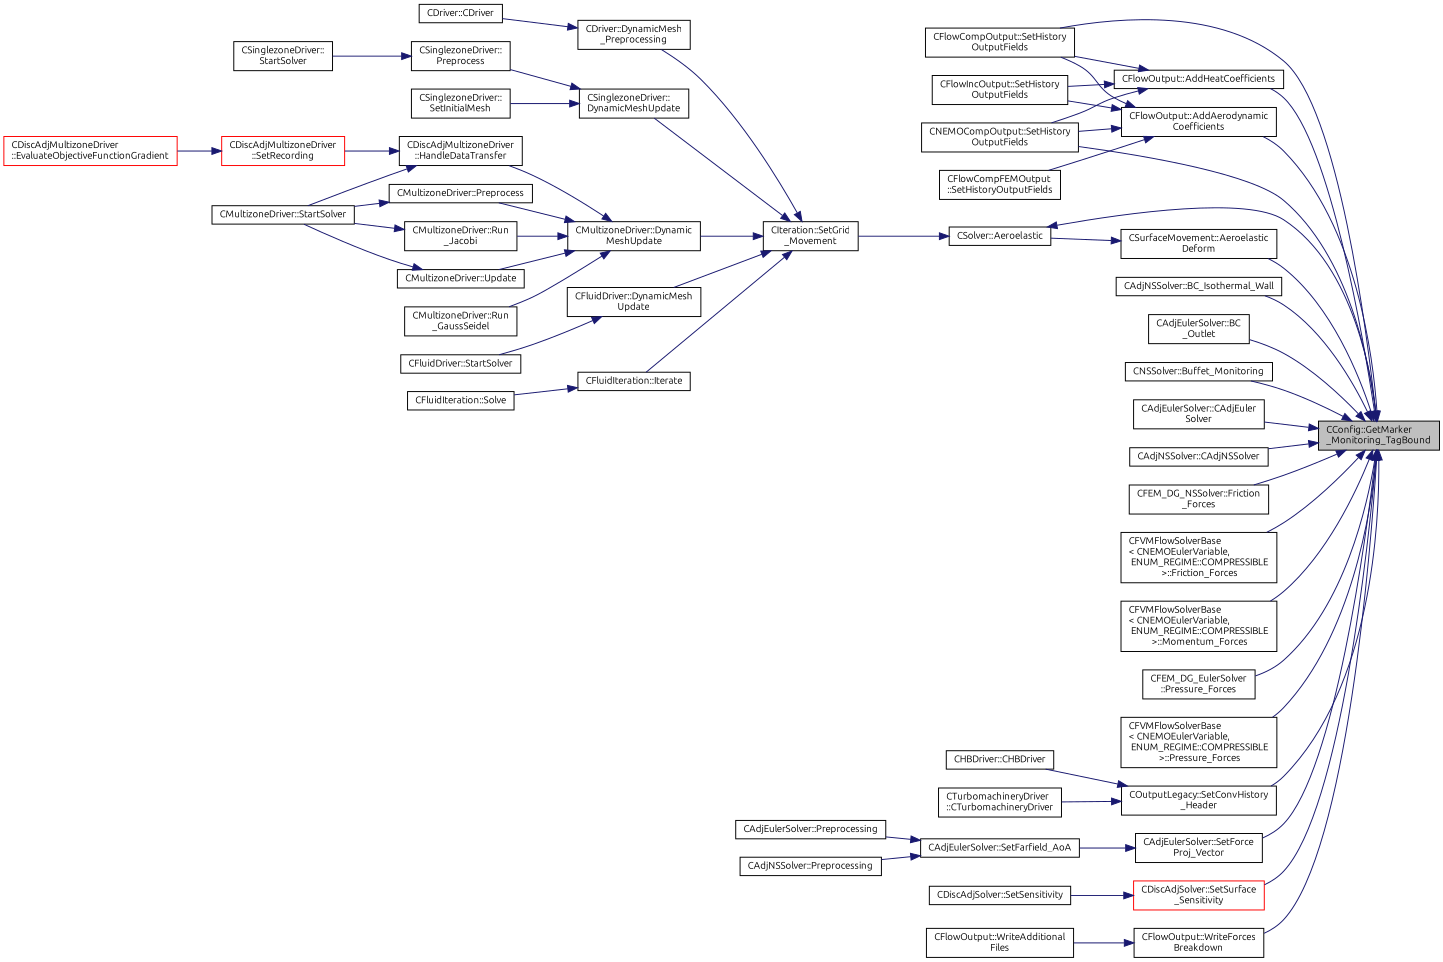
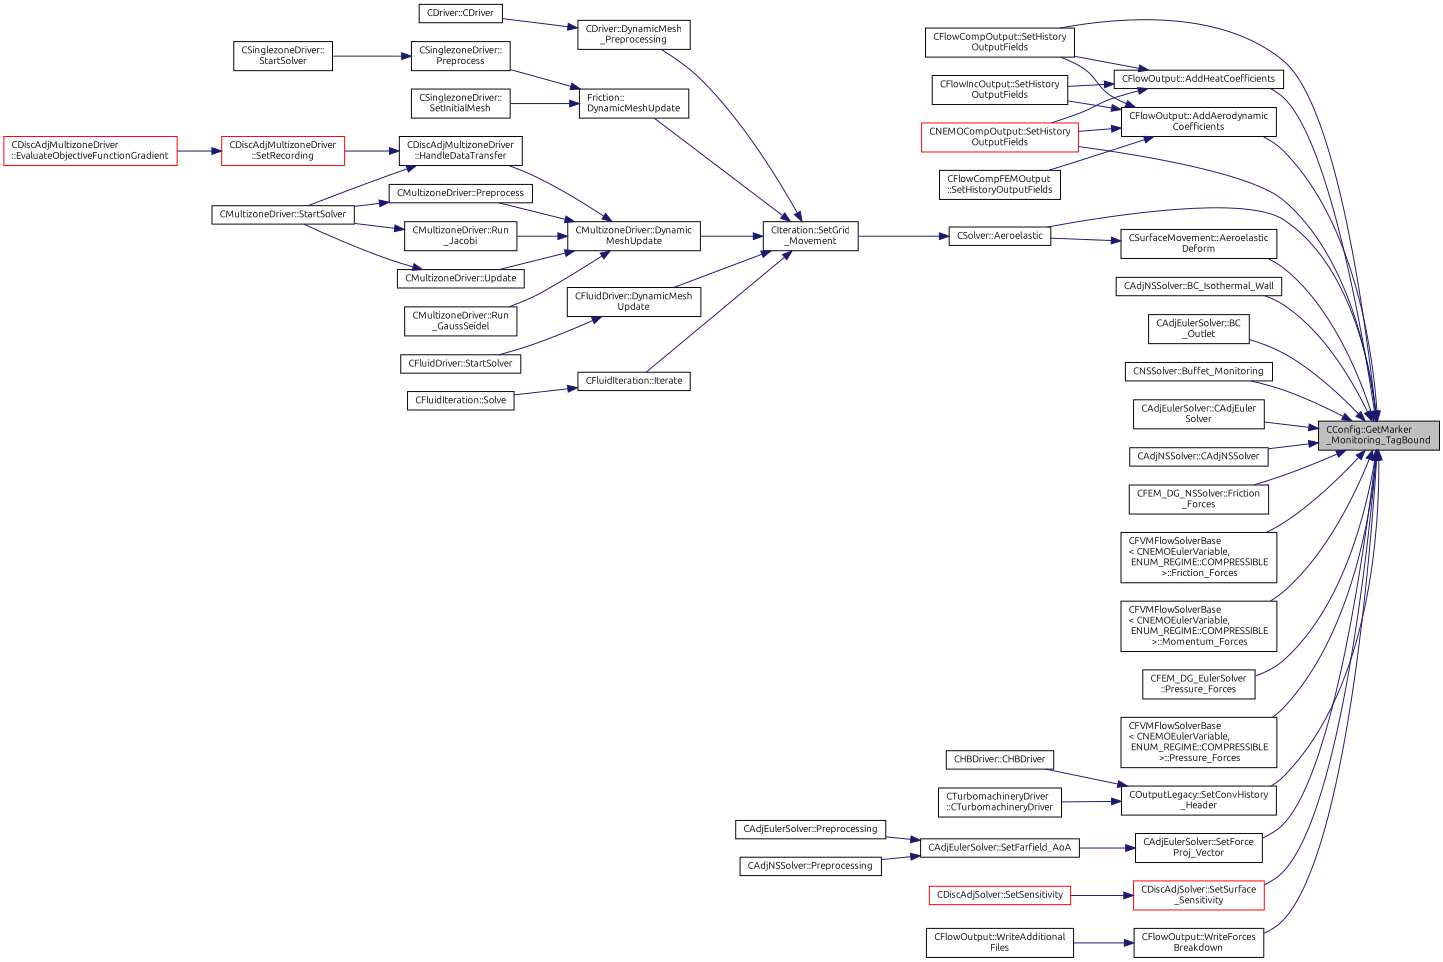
  digraph {
    fontname=Ubuntu
    rankdir=RL
    node [color=black fillcolor=white fontname=Ubuntu fontsize=10 shape=record style=filled]
    edge [color=midnightblue dir=back fontname=Ubuntu fontsize=10 labelfontname=Helvetica labelfontsize=10 style=solid]
    n1 [fillcolor=grey75 fontcolor=black height=0.2 label="CConfig::GetMarker\l_Monitoring_TagBound" width=0.4]
    n2 [height=0.2 label="CFlowOutput::AddAerodynamic\lCoefficients" width=0.4]
    n3 [height=0.2 label="CFlowCompOutput::SetHistory\lOutputFields" width=0.4]
-   n4 [height=0.2 label="CNEMOCompOutput::SetHistory\lOutputFields" width=0.4]
+   n4 [color=red height=0.2 label="CNEMOCompOutput::SetHistory\lOutputFields" width=0.4]
    n5 [height=0.2 label="CFlowOutput::AddHeatCoefficients" width=0.4]
    n6 [height=0.2 label="CSolver::Aeroelastic" width=0.4]
    n7 [height=0.2 label="CSurfaceMovement::Aeroelastic\lDeform" width=0.4]
    n8 [height=0.2 label="CAdjNSSolver::BC_Isothermal_Wall" width=0.4]
    n9 [height=0.2 label="CAdjEulerSolver::BC\l_Outlet" width=0.4]
    n10 [height=0.2 label="CNSSolver::Buffet_Monitoring" width=0.4]
    n11 [height=0.2 label="CAdjEulerSolver::CAdjEuler\lSolver" width=0.4]
    n12 [height=0.2 label="CAdjNSSolver::CAdjNSSolver" width=0.4]
    n13 [height=0.2 label="CFEM_DG_NSSolver::Friction\l_Forces" width=0.4]
    n14 [height=0.2 label="CFVMFlowSolverBase\l\< CNEMOEulerVariable,\l ENUM_REGIME::COMPRESSIBLE\l \>::Friction_Forces" width=0.4]
    n15 [height=0.2 label="CFVMFlowSolverBase\l\< CNEMOEulerVariable,\l ENUM_REGIME::COMPRESSIBLE\l \>::Momentum_Forces" width=0.4]
    n16 [height=0.2 label="CFEM_DG_EulerSolver\l::Pressure_Forces" width=0.4]
    n17 [height=0.2 label="CFVMFlowSolverBase\l\< CNEMOEulerVariable,\l ENUM_REGIME::COMPRESSIBLE\l \>::Pressure_Forces" width=0.4]
    n18 [height=0.2 label="COutputLegacy::SetConvHistory\l_Header" width=0.4]
    n19 [height=0.2 label="CAdjEulerSolver::SetForce\lProj_Vector" width=0.4]
    n20 [color=red height=0.2 label="CDiscAdjSolver::SetSurface\l_Sensitivity" width=0.4]
    n21 [height=0.2 label="CFlowOutput::WriteForces\lBreakdown" width=0.4]
    n22 [height=0.2 label="CFlowIncOutput::SetHistory\lOutputFields" width=0.4]
    n23 [height=0.2 label="CFlowCompFEMOutput\l::SetHistoryOutputFields" width=0.4]
    n24 [height=0.2 label="CIteration::SetGrid\l_Movement" width=0.4]
    n25 [height=0.2 label="CHBDriver::CHBDriver" width=0.4]
    n26 [height=0.2 label="CTurbomachineryDriver\l::CTurbomachineryDriver" width=0.4]
    n27 [height=0.2 label="CAdjEulerSolver::SetFarfield_AoA" width=0.4]
-   n28 [height=0.2 label="CDiscAdjSolver::SetSensitivity" width=0.4]
+   n28 [color=red height=0.2 label="CDiscAdjSolver::SetSensitivity" width=0.4]
    n29 [height=0.2 label="CFlowOutput::WriteAdditional\lFiles" width=0.4]
    n30 [height=0.2 label="CDriver::DynamicMesh\l_Preprocessing" width=0.4]
-   n31 [height=0.2 label="CSinglezoneDriver::\lDynamicMeshUpdate" width=0.4]
+   n31 [height=0.2 label="Friction::\lDynamicMeshUpdate" width=0.4]
    n32 [height=0.2 label="CMultizoneDriver::Dynamic\lMeshUpdate" width=0.4]
    n33 [height=0.2 label="CFluidDriver::DynamicMesh\lUpdate" width=0.4]
    n34 [height=0.2 label="CFluidIteration::Iterate" width=0.4]
    n35 [height=0.2 label="CDriver::CDriver" width=0.4]
    n36 [height=0.2 label="CSinglezoneDriver::\lPreprocess" width=0.4]
    n37 [height=0.2 label="CSinglezoneDriver::\lSetInitialMesh" width=0.4]
    n38 [height=0.2 label="CDiscAdjMultizoneDriver\l::HandleDataTransfer" width=0.4]
    n39 [height=0.2 label="CMultizoneDriver::Preprocess" width=0.4]
    n40 [height=0.2 label="CMultizoneDriver::Run\l_GaussSeidel" width=0.4]
    n41 [height=0.2 label="CMultizoneDriver::Run\l_Jacobi" width=0.4]
    n42 [height=0.2 label="CMultizoneDriver::Update" width=0.4]
    n43 [height=0.2 label="CFluidDriver::StartSolver" width=0.4]
    n44 [height=0.2 label="CFluidIteration::Solve" width=0.4]
    n45 [height=0.2 label="CSinglezoneDriver::\lStartSolver" width=0.4]
    n46 [color=red height=0.2 label="CDiscAdjMultizoneDriver\l::SetRecording" width=0.4]
    n47 [height=0.2 label="CMultizoneDriver::StartSolver" width=0.4]
    n48 [color=red height=0.2 label="CDiscAdjMultizoneDriver\l::EvaluateObjectiveFunctionGradient" width=0.4]
    n49 [height=0.2 label="CAdjNSSolver::Preprocessing" width=0.4]
    n50 [height=0.2 label="CAdjEulerSolver::Preprocessing" width=0.4]
    n1 -> n2
    n1 -> n3
    n1 -> n4
    n1 -> n5
-   n6 -> n1
+   n1 -> n6
    n1 -> n7
    n1 -> n8
    n1 -> n9
    n1 -> n10
    n1 -> n11
    n1 -> n12
    n1 -> n13
    n1 -> n14
    n1 -> n15
    n1 -> n16
    n1 -> n17
    n1 -> n18
    n1 -> n19
    n1 -> n20
    n1 -> n21
    n2 -> n3
    n2 -> n4
    n2 -> n22
    n2 -> n23
    n5 -> n3
    n5 -> n4
    n5 -> n22
    n6 -> n24
    n7 -> n6
    n18 -> n25
    n18 -> n26
    n19 -> n27
    n20 -> n28
    n21 -> n29
    n24 -> n30
    n24 -> n31
    n24 -> n32
    n24 -> n33
    n24 -> n34
    n27 -> n49
    n27 -> n50
    n30 -> n35
    n31 -> n36
    n31 -> n37
    n32 -> n38
    n32 -> n39
    n32 -> n40
    n32 -> n41
    n32 -> n42
    n33 -> n43
    n34 -> n44
    n36 -> n45
    n38 -> n46
    n38 -> n47
    n39 -> n47
    n41 -> n47
    n42 -> n47
    n46 -> n48
  }
